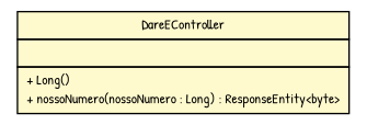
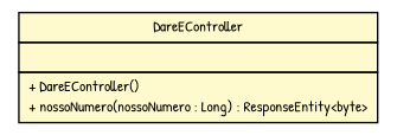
  digraph {
    nodesep=0.25
    ranksep=0.5
    fontname="Patrick Hand"
-   n1 [fontcolor=black fontname="Patrick Hand" fontsize=10.0 label=<<table title="br.gov.to.sefaz.arr.parametros.controller.rest.DareEController" border="0" cellborder="1" cellspacing="0" cellpadding="2" port="p" bgcolor="lemonChiffon" href="./DareEController.html"> 		<tr><td><table border="0" cellspacing="0" cellpadding="1"> <tr><td align="center" balign="center"> DareEController </td></tr> 		</table></td></tr> 		<tr><td><table border="0" cellspacing="0" cellpadding="1"> <tr><td align="left" balign="left">  </td></tr> 		</table></td></tr> 		<tr><td><table border="0" cellspacing="0" cellpadding="1"> <tr><td align="left" balign="left"> + Long() </td></tr> <tr><td align="left" balign="left"> + nossoNumero(nossoNumero : Long) : ResponseEntity&lt;byte&gt; </td></tr> 		</table></td></tr> 		</table>> shape=plaintext]
+   n1 [fontcolor=black fontname="Patrick Hand" fontsize=10.0 label=<<table title="br.gov.to.sefaz.arr.parametros.controller.rest.DareEController" border="0" cellborder="1" cellspacing="0" cellpadding="2" port="p" bgcolor="lemonChiffon" href="./DareEController.html"> 		<tr><td><table border="0" cellspacing="0" cellpadding="1"> <tr><td align="center" balign="center"> DareEController </td></tr> 		</table></td></tr> 		<tr><td><table border="0" cellspacing="0" cellpadding="1"> <tr><td align="left" balign="left">  </td></tr> 		</table></td></tr> 		<tr><td><table border="0" cellspacing="0" cellpadding="1"> <tr><td align="left" balign="left"> + DareEController() </td></tr> <tr><td align="left" balign="left"> + nossoNumero(nossoNumero : Long) : ResponseEntity&lt;byte&gt; </td></tr> 		</table></td></tr> 		</table>> shape=plaintext]
  }
